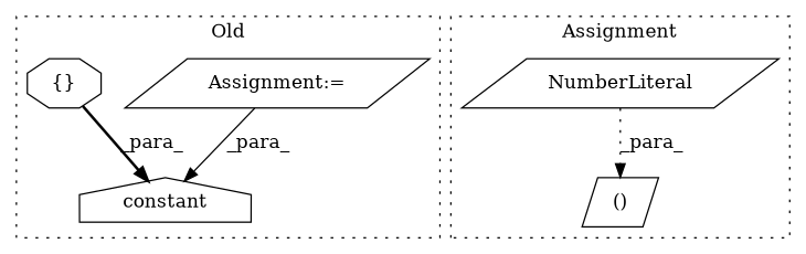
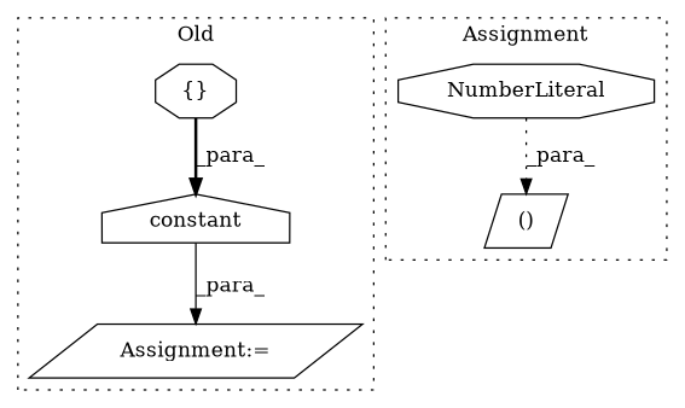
  digraph {
    node [l=1 shape=parallelogram]
    n1 [a=32 l="9,1" label=constant s="2377,2402" shape=house]
    n2 [a=7 label="Assignment:=" s=2276]
    n3 [a=4 l="1,1" label="{}" s="2395,2401" shape=octagon]
    n4 [a=106 l=49 label="()" s=2388]
-   n5 [a=34 label=NumberLiteral s=2402]
+   n5 [a=34 label=NumberLiteral s=2402 shape=octagon]
    subgraph cluster_1 {
      label=Old
      style=dotted
      n1
      n2
      n3
    }
    subgraph cluster_2 {
      label=Assignment
      style=dotted
      n4
      n5
    }
-   n2 -> n1 [label=_para_ style=solid]
+   n1 -> n2 [label=_para_ style=solid]
    n3 -> n1 [label=_para_ style=bold]
    n5 -> n4 [label=_para_ style=dotted]
  }
